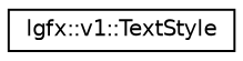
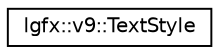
  digraph {
    rankdir=LR
-   n1 [color=black fillcolor=white fontname=Helvetica fontsize=10 height=0.2 label="lgfx::v1::TextStyle" shape=record style=filled width=0.4]
+   n1 [color=black fillcolor=white fontname=Helvetica fontsize=10 height=0.2 label="lgfx::v9::TextStyle" shape=record style=filled width=0.4]
  }
